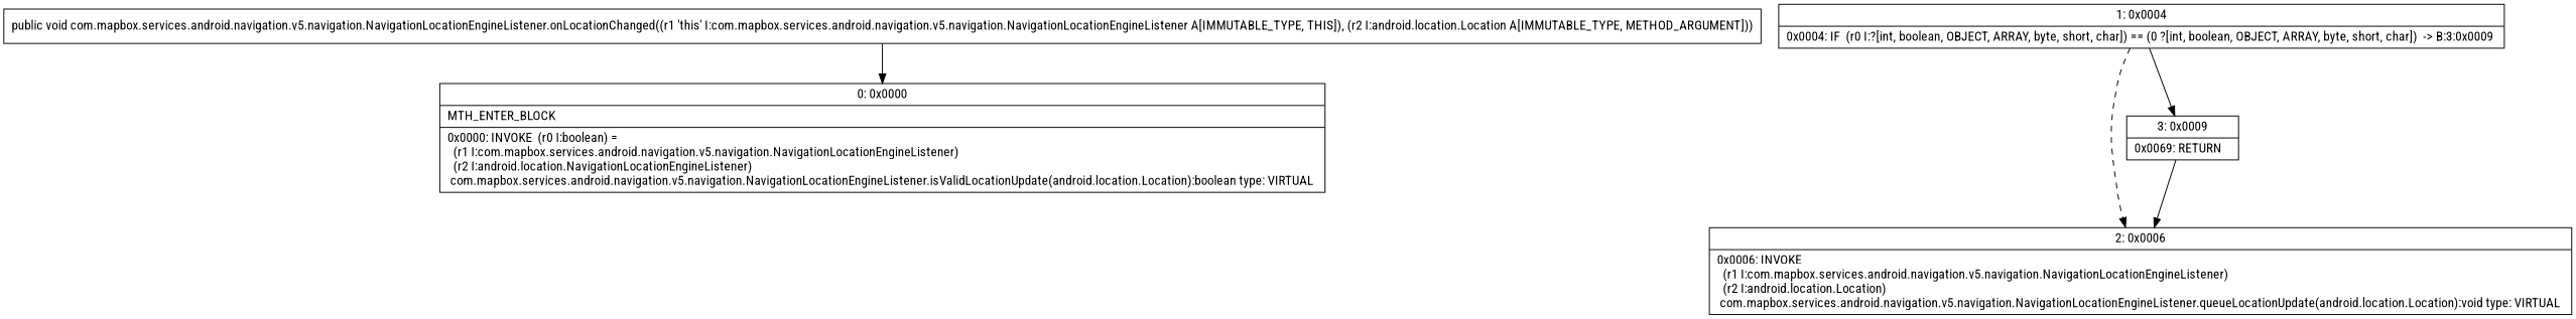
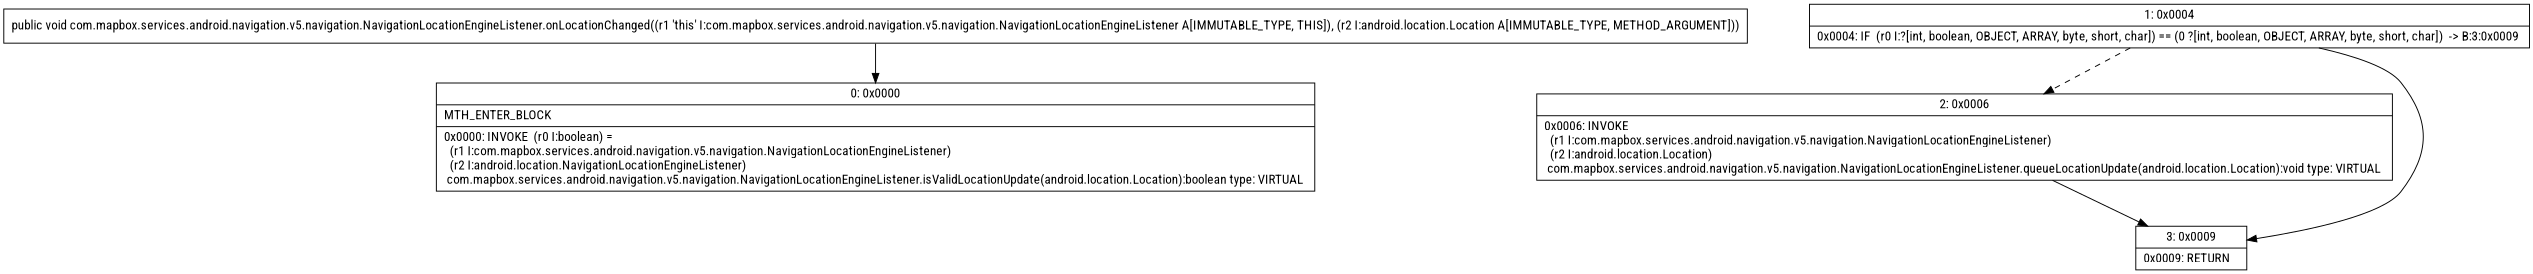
  digraph {
    fontname="Roboto Condensed"
    node [fontname="Roboto Condensed" shape=record]
    edge [fontname="Roboto Condensed"]
    n1 [label="{0\:\ 0x0000|MTH_ENTER_BLOCK\l|0x0000: INVOKE  (r0 I:boolean) = \l  (r1 I:com.mapbox.services.android.navigation.v5.navigation.NavigationLocationEngineListener)\l  (r2 I:android.location.NavigationLocationEngineListener)\l com.mapbox.services.android.navigation.v5.navigation.NavigationLocationEngineListener.isValidLocationUpdate(android.location.Location):boolean type: VIRTUAL \l}"]
    n2 [label="{1\:\ 0x0004|0x0004: IF  (r0 I:?[int, boolean, OBJECT, ARRAY, byte, short, char]) == (0 ?[int, boolean, OBJECT, ARRAY, byte, short, char])  \-\> B:3:0x0009 \l}"]
    n3 [label="{2\:\ 0x0006|0x0006: INVOKE  \l  (r1 I:com.mapbox.services.android.navigation.v5.navigation.NavigationLocationEngineListener)\l  (r2 I:android.location.Location)\l com.mapbox.services.android.navigation.v5.navigation.NavigationLocationEngineListener.queueLocationUpdate(android.location.Location):void type: VIRTUAL \l}"]
-   n4 [label="{3\:\ 0x0009|0x0069: RETURN   \l}"]
+   n4 [label="{3\:\ 0x0009|0x0009: RETURN   \l}"]
    n5 [label="{public void com.mapbox.services.android.navigation.v5.navigation.NavigationLocationEngineListener.onLocationChanged((r1 'this' I:com.mapbox.services.android.navigation.v5.navigation.NavigationLocationEngineListener A[IMMUTABLE_TYPE, THIS]), (r2 I:android.location.Location A[IMMUTABLE_TYPE, METHOD_ARGUMENT])) }"]
    n2 -> n3 [style=dashed]
    n2 -> n4
-   n4 -> n3
+   n3 -> n4
    n5 -> n1
  }
